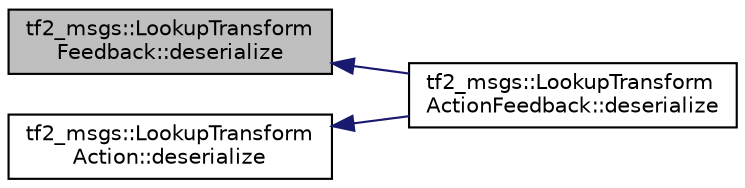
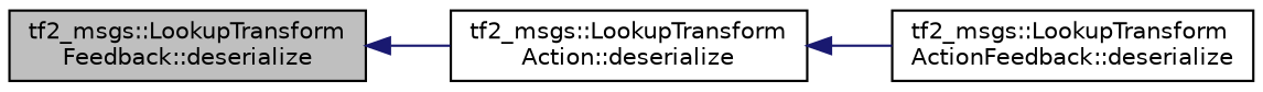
  digraph {
    rankdir=LR
    node [color=black fillcolor=white fontname=Helvetica fontsize=10 shape=record style=filled]
    edge [color=midnightblue dir=back fontname=Helvetica fontsize=10 labelfontname=Helvetica labelfontsize=10 style=solid]
    n1 [fillcolor=grey75 fontcolor=black height=0.2 label="tf2_msgs::LookupTransform\lFeedback::deserialize" width=0.4]
    n2 [height=0.2 label="tf2_msgs::LookupTransform\lActionFeedback::deserialize" width=0.4]
    n3 [height=0.2 label="tf2_msgs::LookupTransform\lAction::deserialize" width=0.4]
-   n1 -> n2
+   n1 -> n3
    n3 -> n2
  }
